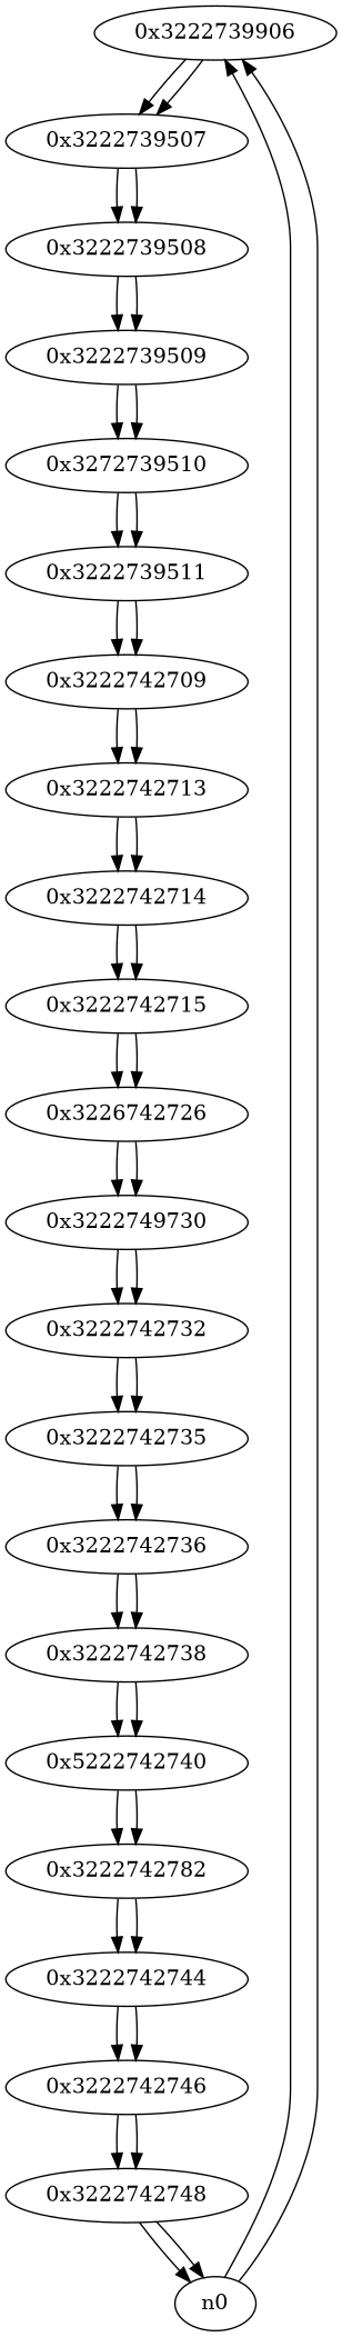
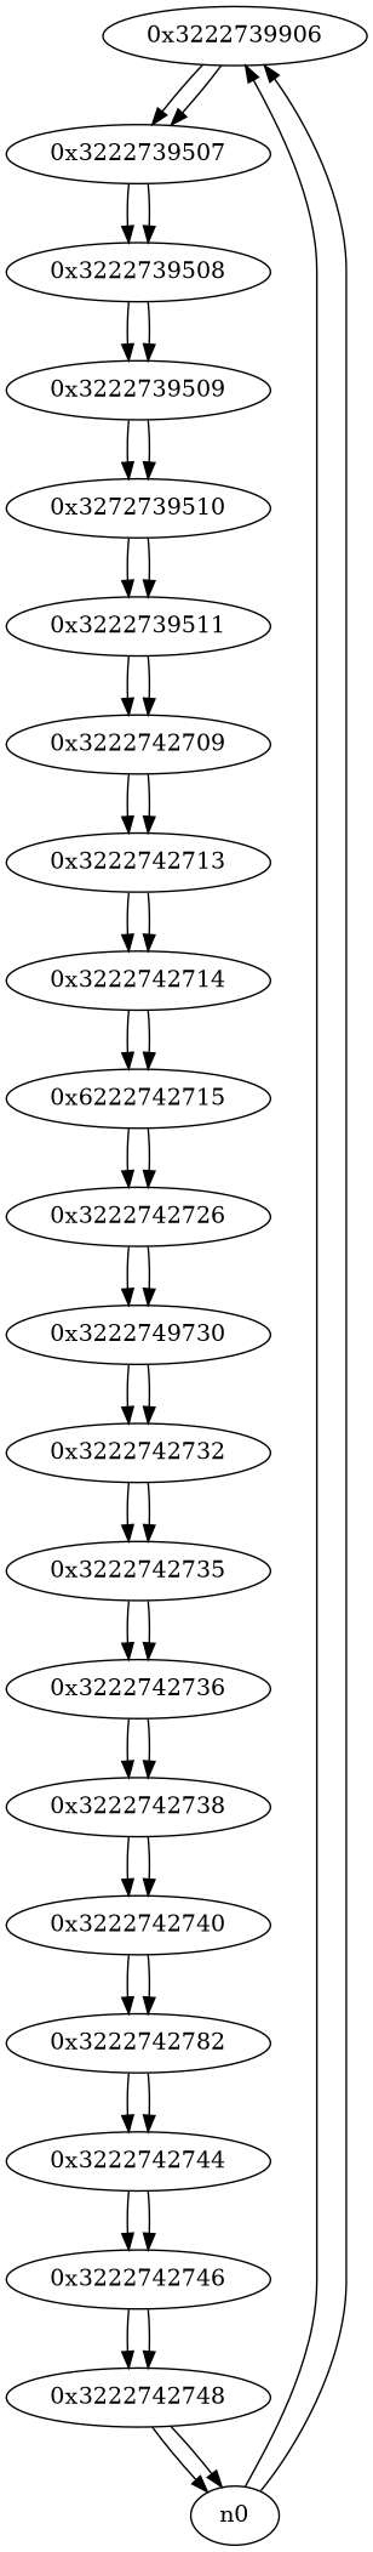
  digraph {
    n1 [label="0x3222739906"]
    n2 [label="0x3222739507"]
    n3 [label="0x3222739508"]
    n4 [label="0x3222739509"]
    n5 [label="0x3272739510"]
    n6 [label="0x3222739511"]
    n7 [label="0x3222742709"]
    n8 [label="0x3222742713"]
    n0
    n9 [label="0x3222742714"]
-   n10 [label="0x3222742715"]
-   n11 [label="0x3226742726"]
+   n10 [label="0x6222742715"]
+   n11 [label="0x3222742726"]
    n12 [label="0x3222749730"]
    n13 [label="0x3222742732"]
    n14 [label="0x3222742735"]
    n15 [label="0x3222742736"]
    n16 [label="0x3222742738"]
-   n17 [label="0x5222742740"]
+   n17 [label="0x3222742740"]
    n18 [label="0x3222742782"]
    n19 [label="0x3222742744"]
    n20 [label="0x3222742746"]
    n21 [label="0x3222742748"]
    n1 -> n2
    n1 -> n2
    n2 -> n3
    n2 -> n3
    n3 -> n4
    n3 -> n4
    n4 -> n5
    n4 -> n5
    n5 -> n6
    n5 -> n6
    n6 -> n7
    n6 -> n7
    n7 -> n8
    n7 -> n8
    n8 -> n9
    n8 -> n9
    n0 -> n1
    n0 -> n1
    n9 -> n10
    n9 -> n10
    n10 -> n11
    n10 -> n11
    n11 -> n12
    n11 -> n12
    n12 -> n13
    n12 -> n13
    n13 -> n14
    n13 -> n14
    n14 -> n15
    n14 -> n15
    n15 -> n16
    n15 -> n16
    n16 -> n17
    n16 -> n17
    n17 -> n18
    n17 -> n18
    n18 -> n19
    n18 -> n19
    n19 -> n20
    n19 -> n20
    n20 -> n21
    n20 -> n21
    n21 -> n0
    n21 -> n0
  }
